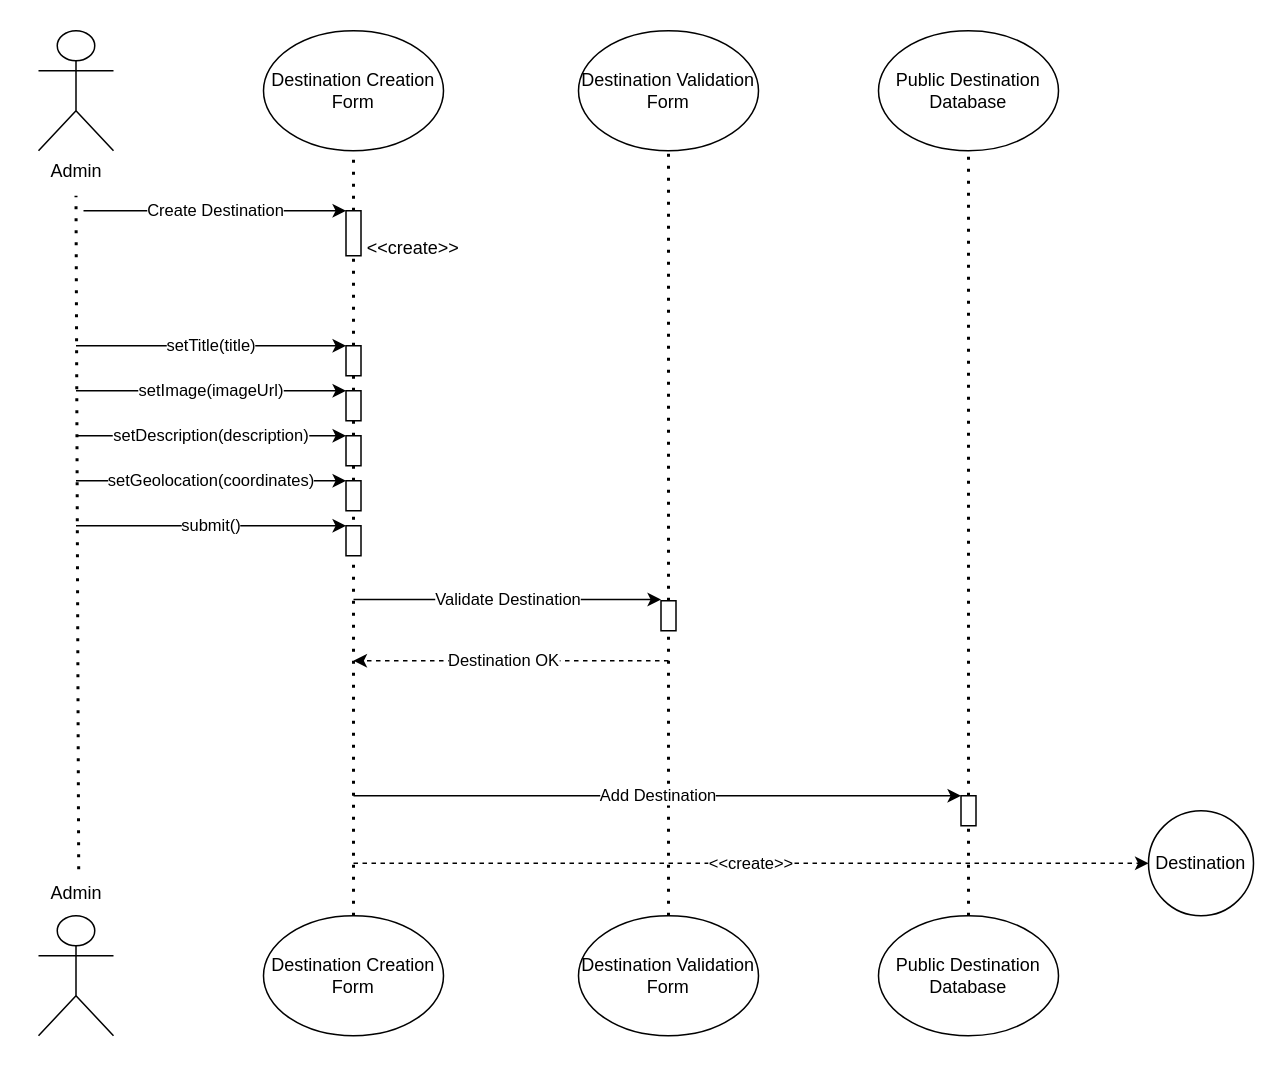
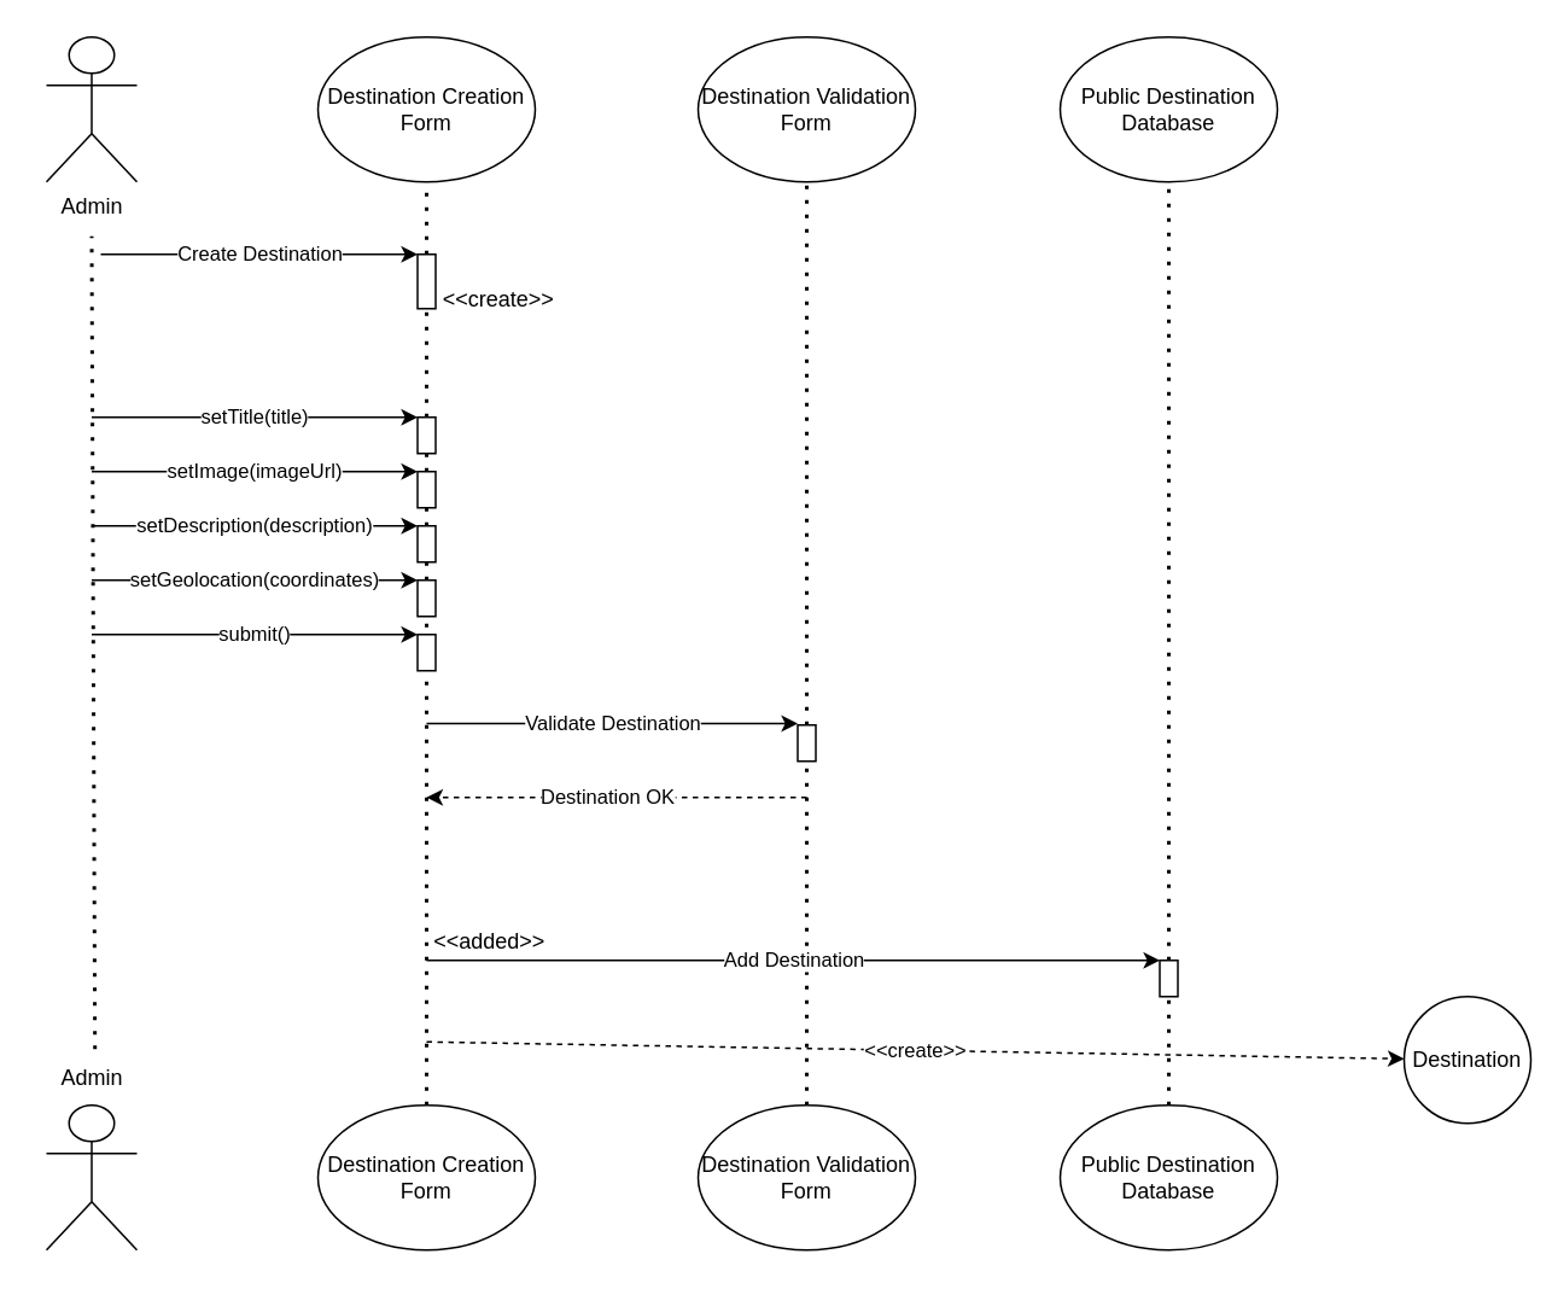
  <mxCell id="0" />
  <mxCell id="1" parent="0" />
  <mxCell id="2" value="Admin&lt;br&gt;" style="shape=umlActor;verticalLabelPosition=bottom;verticalAlign=top;html=1;outlineConnect=0;" parent="1" vertex="1"><mxGeometry x="25" y="20" width="50" height="80" as="geometry" /></mxCell>
  <mxCell id="3" value="Destination Creation&lt;br&gt;Form" style="ellipse;whiteSpace=wrap;html=1;" vertex="1" parent="1"><mxGeometry x="175" y="20" width="120" height="80" as="geometry" /></mxCell>
  <mxCell id="4" value="Public Destination&lt;br&gt;Database&lt;br&gt;" style="ellipse;whiteSpace=wrap;html=1;" vertex="1" parent="1"><mxGeometry x="585" y="20" width="120" height="80" as="geometry" /></mxCell>
  <mxCell id="5" value="" style="endArrow=none;dashed=1;html=1;dashPattern=1 3;strokeWidth=2;rounded=0;entryX=0.5;entryY=1;entryDx=0;entryDy=0;exitX=0.5;exitY=0;exitDx=0;exitDy=0;" edge="1" parent="1" source="27" target="3"><mxGeometry width="50" height="50" relative="1" as="geometry"><mxPoint x="345" y="420" as="sourcePoint" /><mxPoint x="375" y="230" as="targetPoint" /></mxGeometry></mxCell>
  <mxCell id="6" value="" style="endArrow=none;dashed=1;html=1;dashPattern=1 3;strokeWidth=2;rounded=0;exitX=0.53;exitY=-0.033;exitDx=0;exitDy=0;exitPerimeter=0;" edge="1" parent="1" source="8"><mxGeometry width="50" height="50" relative="1" as="geometry"><mxPoint x="50" y="420" as="sourcePoint" /><mxPoint x="50" y="130" as="targetPoint" /></mxGeometry></mxCell>
  <mxCell id="7" value="" style="endArrow=none;dashed=1;html=1;dashPattern=1 3;strokeWidth=2;rounded=0;entryX=0.5;entryY=1;entryDx=0;entryDy=0;exitX=0.5;exitY=0;exitDx=0;exitDy=0;" edge="1" parent="1" source="42" target="4"><mxGeometry width="50" height="50" relative="1" as="geometry"><mxPoint x="645" y="410" as="sourcePoint" /><mxPoint x="695" y="200" as="targetPoint" /></mxGeometry></mxCell>
  <mxCell id="8" value="Admin" style="text;html=1;align=center;verticalAlign=middle;resizable=0;points=[];autosize=1;strokeColor=none;fillColor=none;" vertex="1" parent="1"><mxGeometry x="20" y="580" width="60" height="30" as="geometry" /></mxCell>
  <mxCell id="9" value="" style="shape=umlActor;verticalLabelPosition=bottom;verticalAlign=top;html=1;outlineConnect=0;" vertex="1" parent="1"><mxGeometry x="25" y="610" width="50" height="80" as="geometry" /></mxCell>
  <mxCell id="10" value="Destination Creation&lt;br&gt;Form" style="ellipse;whiteSpace=wrap;html=1;" vertex="1" parent="1"><mxGeometry x="175" y="610" width="120" height="80" as="geometry" /></mxCell>
  <mxCell id="11" value="Public Destination&lt;br&gt;Database&lt;br&gt;" style="ellipse;whiteSpace=wrap;html=1;" vertex="1" parent="1"><mxGeometry x="585" y="610" width="120" height="80" as="geometry" /></mxCell>
  <mxCell id="12" value="Destination Validation Form" style="ellipse;whiteSpace=wrap;html=1;" vertex="1" parent="1"><mxGeometry x="385" y="20" width="120" height="80" as="geometry" /></mxCell>
  <mxCell id="13" value="" style="endArrow=none;dashed=1;html=1;dashPattern=1 3;strokeWidth=2;rounded=0;entryX=0.5;entryY=1;entryDx=0;entryDy=0;exitX=0.5;exitY=0;exitDx=0;exitDy=0;" edge="1" parent="1" source="38" target="12"><mxGeometry width="50" height="50" relative="1" as="geometry"><mxPoint x="355" y="430" as="sourcePoint" /><mxPoint x="385" y="240" as="targetPoint" /></mxGeometry></mxCell>
  <mxCell id="14" value="Destination Validation Form" style="ellipse;whiteSpace=wrap;html=1;" vertex="1" parent="1"><mxGeometry x="385" y="610" width="120" height="80" as="geometry" /></mxCell>
  <mxCell id="15" value="Create Destination" style="endArrow=classic;html=1;rounded=0;entryX=0;entryY=0;entryDx=0;entryDy=0;" edge="1" parent="1" target="27"><mxGeometry width="50" height="50" relative="1" as="geometry"><mxPoint x="55" y="140" as="sourcePoint" /><mxPoint x="235" y="140" as="targetPoint" /><mxPoint as="offset" /></mxGeometry></mxCell>
  <mxCell id="16" value="Validate Destination" style="endArrow=classic;html=1;rounded=0;" edge="1" parent="1"><mxGeometry width="50" height="50" relative="1" as="geometry"><mxPoint x="235" y="399.17" as="sourcePoint" /><mxPoint x="440" y="399.17" as="targetPoint" /><mxPoint as="offset" /></mxGeometry></mxCell>
  <mxCell id="17" value="&amp;lt;&amp;lt;create&amp;gt;&amp;gt;" style="text;html=1;strokeColor=none;fillColor=none;align=center;verticalAlign=middle;whiteSpace=wrap;rounded=0;" vertex="1" parent="1"><mxGeometry x="265" y="160" width="20" height="10" as="geometry" /></mxCell>
+ <mxCell id="18" value="&amp;lt;&amp;lt;added&amp;gt;&amp;gt;" style="text;html=1;strokeColor=none;fillColor=none;align=center;verticalAlign=middle;whiteSpace=wrap;rounded=0;" vertex="1" parent="1"><mxGeometry x="255" y="500" width="30" height="40" as="geometry" /></mxCell>
  <mxCell id="19" value="setTitle(title)" style="endArrow=classic;html=1;rounded=0;entryX=0;entryY=0;entryDx=0;entryDy=0;" edge="1" parent="1" target="29"><mxGeometry width="50" height="50" relative="1" as="geometry"><mxPoint x="50" y="230" as="sourcePoint" /><mxPoint x="235" y="230" as="targetPoint" /><Array as="points"><mxPoint x="205" y="230" /></Array></mxGeometry></mxCell>
  <mxCell id="20" value="setImage(imageUrl)" style="endArrow=classic;html=1;rounded=0;" edge="1" parent="1"><mxGeometry width="50" height="50" relative="1" as="geometry"><mxPoint x="50" y="260" as="sourcePoint" /><mxPoint x="230" y="260" as="targetPoint" /></mxGeometry></mxCell>
  <mxCell id="21" value="setDescription(description)" style="endArrow=classic;html=1;rounded=0;" edge="1" parent="1"><mxGeometry width="50" height="50" relative="1" as="geometry"><mxPoint x="50" y="290" as="sourcePoint" /><mxPoint x="230" y="290" as="targetPoint" /></mxGeometry></mxCell>
  <mxCell id="22" value="setGeolocation(coordinates)" style="endArrow=classic;html=1;rounded=0;" edge="1" parent="1"><mxGeometry width="50" height="50" relative="1" as="geometry"><mxPoint x="50" y="320" as="sourcePoint" /><mxPoint x="230" y="320" as="targetPoint" /></mxGeometry></mxCell>
  <mxCell id="23" value="submit()" style="endArrow=classic;html=1;rounded=0;" edge="1" parent="1"><mxGeometry width="50" height="50" relative="1" as="geometry"><mxPoint x="50" y="350" as="sourcePoint" /><mxPoint x="230" y="350" as="targetPoint" /></mxGeometry></mxCell>
- <mxCell id="24" value="Destination" style="ellipse;whiteSpace=wrap;html=1;aspect=fixed;" vertex="1" parent="1"><mxGeometry x="765" y="540" width="70" height="70" as="geometry" /></mxCell>
+ <mxCell id="24" value="Destination" style="ellipse;whiteSpace=wrap;html=1;aspect=fixed;" vertex="1" parent="1"><mxGeometry x="775" y="550" width="70" height="70" as="geometry" /></mxCell>
  <mxCell id="25" value="&amp;lt;&amp;lt;create&amp;gt;&amp;gt;" style="endArrow=classic;html=1;rounded=0;dashed=1;" edge="1" parent="1" target="24"><mxGeometry width="50" height="50" relative="1" as="geometry"><mxPoint x="235" y="575" as="sourcePoint" /><mxPoint x="435" y="290" as="targetPoint" /></mxGeometry></mxCell>
  <mxCell id="26" value="" style="endArrow=none;dashed=1;html=1;dashPattern=1 3;strokeWidth=2;rounded=0;entryX=0.5;entryY=1;entryDx=0;entryDy=0;exitX=0.5;exitY=0;exitDx=0;exitDy=0;" edge="1" parent="1" source="29" target="27"><mxGeometry width="50" height="50" relative="1" as="geometry"><mxPoint x="235" y="460" as="sourcePoint" /><mxPoint x="235" y="100" as="targetPoint" /></mxGeometry></mxCell>
  <mxCell id="27" value="" style="rounded=0;whiteSpace=wrap;html=1;" vertex="1" parent="1"><mxGeometry x="230" y="140" width="10" height="30" as="geometry" /></mxCell>
  <mxCell id="28" value="" style="endArrow=none;dashed=1;html=1;dashPattern=1 3;strokeWidth=2;rounded=0;entryX=0.5;entryY=1;entryDx=0;entryDy=0;exitX=0.5;exitY=0;exitDx=0;exitDy=0;" edge="1" parent="1" source="31" target="29"><mxGeometry width="50" height="50" relative="1" as="geometry"><mxPoint x="235" y="460" as="sourcePoint" /><mxPoint x="235" y="170" as="targetPoint" /></mxGeometry></mxCell>
  <mxCell id="29" value="" style="rounded=0;whiteSpace=wrap;html=1;" vertex="1" parent="1"><mxGeometry x="230" y="230" width="10" height="20" as="geometry" /></mxCell>
  <mxCell id="30" value="" style="endArrow=none;dashed=1;html=1;dashPattern=1 3;strokeWidth=2;rounded=0;entryX=0.5;entryY=1;entryDx=0;entryDy=0;exitX=0.5;exitY=0;exitDx=0;exitDy=0;" edge="1" parent="1" source="33" target="31"><mxGeometry width="50" height="50" relative="1" as="geometry"><mxPoint x="235" y="460" as="sourcePoint" /><mxPoint x="235" y="250" as="targetPoint" /></mxGeometry></mxCell>
  <mxCell id="31" value="" style="rounded=0;whiteSpace=wrap;html=1;" vertex="1" parent="1"><mxGeometry x="230" y="260" width="10" height="20" as="geometry" /></mxCell>
  <mxCell id="32" value="" style="endArrow=none;dashed=1;html=1;dashPattern=1 3;strokeWidth=2;rounded=0;entryX=0.5;entryY=1;entryDx=0;entryDy=0;exitX=0.5;exitY=0;exitDx=0;exitDy=0;" edge="1" parent="1" source="35" target="33"><mxGeometry width="50" height="50" relative="1" as="geometry"><mxPoint x="235" y="460" as="sourcePoint" /><mxPoint x="235" y="280" as="targetPoint" /></mxGeometry></mxCell>
  <mxCell id="33" value="" style="rounded=0;whiteSpace=wrap;html=1;" vertex="1" parent="1"><mxGeometry x="230" y="290" width="10" height="20" as="geometry" /></mxCell>
  <mxCell id="34" value="" style="endArrow=none;dashed=1;html=1;dashPattern=1 3;strokeWidth=2;rounded=0;entryX=0.5;entryY=1;entryDx=0;entryDy=0;exitX=0.5;exitY=0;exitDx=0;exitDy=0;" edge="1" parent="1" source="10" target="35"><mxGeometry width="50" height="50" relative="1" as="geometry"><mxPoint x="235" y="460" as="sourcePoint" /><mxPoint x="235" y="310" as="targetPoint" /></mxGeometry></mxCell>
  <mxCell id="35" value="" style="rounded=0;whiteSpace=wrap;html=1;" vertex="1" parent="1"><mxGeometry x="230" y="320" width="10" height="20" as="geometry" /></mxCell>
  <mxCell id="36" value="" style="rounded=0;whiteSpace=wrap;html=1;" vertex="1" parent="1"><mxGeometry x="230" y="350" width="10" height="20" as="geometry" /></mxCell>
  <mxCell id="37" value="" style="endArrow=none;dashed=1;html=1;dashPattern=1 3;strokeWidth=2;rounded=0;entryX=0.5;entryY=1;entryDx=0;entryDy=0;" edge="1" parent="1" target="38"><mxGeometry width="50" height="50" relative="1" as="geometry"><mxPoint x="445" y="490" as="sourcePoint" /><mxPoint x="445" y="100" as="targetPoint" /></mxGeometry></mxCell>
  <mxCell id="38" value="" style="rounded=0;whiteSpace=wrap;html=1;" vertex="1" parent="1"><mxGeometry x="440" y="400" width="10" height="20" as="geometry" /></mxCell>
  <mxCell id="39" value="Destination OK" style="endArrow=classic;html=1;rounded=0;dashed=1;" edge="1" parent="1"><mxGeometry x="0.048" width="50" height="50" relative="1" as="geometry"><mxPoint x="445" y="440" as="sourcePoint" /><mxPoint x="235" y="440" as="targetPoint" /><mxPoint as="offset" /></mxGeometry></mxCell>
  <mxCell id="40" value="" style="endArrow=none;dashed=1;html=1;dashPattern=1 3;strokeWidth=2;rounded=0;entryX=0.5;entryY=1;entryDx=0;entryDy=0;exitX=0.5;exitY=0;exitDx=0;exitDy=0;" edge="1" parent="1" source="14"><mxGeometry width="50" height="50" relative="1" as="geometry"><mxPoint x="445" y="580" as="sourcePoint" /><mxPoint x="445" y="490" as="targetPoint" /></mxGeometry></mxCell>
  <mxCell id="41" value="" style="endArrow=none;dashed=1;html=1;dashPattern=1 3;strokeWidth=2;rounded=0;entryX=0.5;entryY=1;entryDx=0;entryDy=0;exitX=0.5;exitY=0;exitDx=0;exitDy=0;" edge="1" parent="1" source="11" target="42"><mxGeometry width="50" height="50" relative="1" as="geometry"><mxPoint x="645" y="610" as="sourcePoint" /><mxPoint x="645" y="100" as="targetPoint" /></mxGeometry></mxCell>
  <mxCell id="42" value="" style="rounded=0;whiteSpace=wrap;html=1;" vertex="1" parent="1"><mxGeometry x="640" y="530" width="10" height="20" as="geometry" /></mxCell>
  <mxCell id="43" value="Add Destination" style="endArrow=classic;html=1;rounded=0;entryX=0;entryY=0;entryDx=0;entryDy=0;" edge="1" parent="1" target="42"><mxGeometry width="50" height="50" relative="1" as="geometry"><mxPoint x="235" y="530" as="sourcePoint" /><mxPoint x="635" y="530" as="targetPoint" /></mxGeometry></mxCell>
